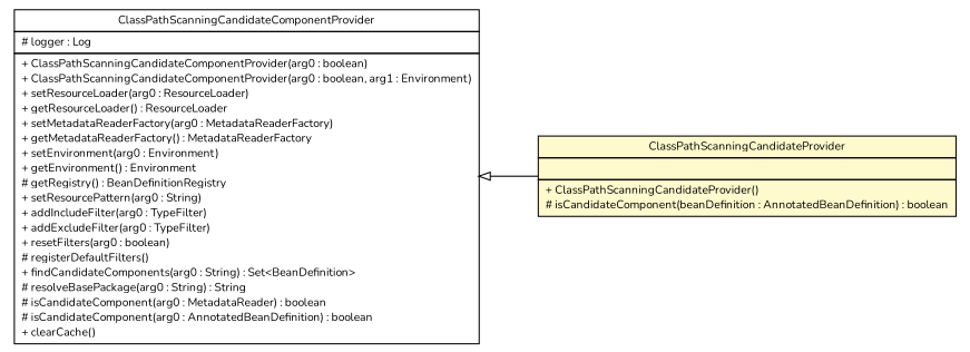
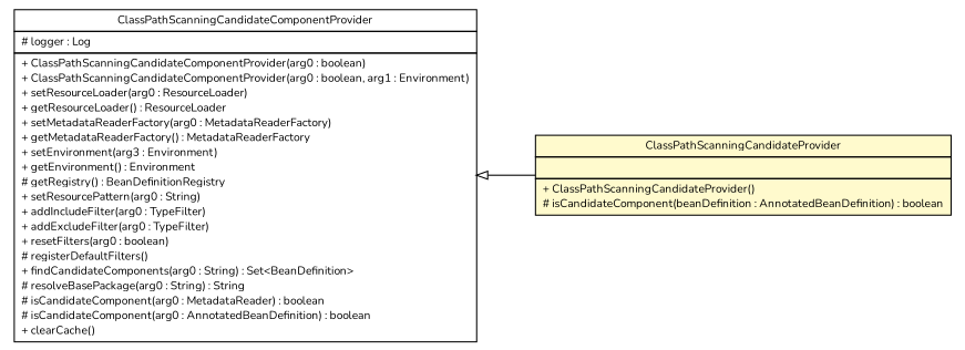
  digraph {
    nodesep=0.25
    ranksep=0.5
    rankdir=LR
    fontname=Nunito
    node [fontcolor=black fontname=Nunito fontsize=10.0 shape=plaintext]
    n1 [label=<<table title="com.yirendai.oss.lib.common.FileAndClasspathUtils.ClassPathScanningCandidateProvider" border="0" cellborder="1" cellspacing="0" cellpadding="2" port="p" bgcolor="lemonChiffon" href="./FileAndClasspathUtils.ClassPathScanningCandidateProvider.html"> 		<tr><td><table border="0" cellspacing="0" cellpadding="1"> <tr><td align="center" balign="center"> ClassPathScanningCandidateProvider </td></tr> 		</table></td></tr> 		<tr><td><table border="0" cellspacing="0" cellpadding="1"> <tr><td align="left" balign="left">  </td></tr> 		</table></td></tr> 		<tr><td><table border="0" cellspacing="0" cellpadding="1"> <tr><td align="left" balign="left"> + ClassPathScanningCandidateProvider() </td></tr> <tr><td align="left" balign="left"> # isCandidateComponent(beanDefinition : AnnotatedBeanDefinition) : boolean </td></tr> 		</table></td></tr> 		</table>>]
-   n2 [label=<<table title="org.springframework.context.annotation.ClassPathScanningCandidateComponentProvider" border="0" cellborder="1" cellspacing="0" cellpadding="2" port="p" href="http://java.sun.com/j2se/1.4.2/docs/api/org/springframework/context/annotation/ClassPathScanningCandidateComponentProvider.html"> 		<tr><td><table border="0" cellspacing="0" cellpadding="1"> <tr><td align="center" balign="center"> ClassPathScanningCandidateComponentProvider </td></tr> 		</table></td></tr> 		<tr><td><table border="0" cellspacing="0" cellpadding="1"> <tr><td align="left" balign="left"> # logger : Log </td></tr> 		</table></td></tr> 		<tr><td><table border="0" cellspacing="0" cellpadding="1"> <tr><td align="left" balign="left"> + ClassPathScanningCandidateComponentProvider(arg0 : boolean) </td></tr> <tr><td align="left" balign="left"> + ClassPathScanningCandidateComponentProvider(arg0 : boolean, arg1 : Environment) </td></tr> <tr><td align="left" balign="left"> + setResourceLoader(arg0 : ResourceLoader) </td></tr> <tr><td align="left" balign="left"> + getResourceLoader() : ResourceLoader </td></tr> <tr><td align="left" balign="left"> + setMetadataReaderFactory(arg0 : MetadataReaderFactory) </td></tr> <tr><td align="left" balign="left"> + getMetadataReaderFactory() : MetadataReaderFactory </td></tr> <tr><td align="left" balign="left"> + setEnvironment(arg0 : Environment) </td></tr> <tr><td align="left" balign="left"> + getEnvironment() : Environment </td></tr> <tr><td align="left" balign="left"> # getRegistry() : BeanDefinitionRegistry </td></tr> <tr><td align="left" balign="left"> + setResourcePattern(arg0 : String) </td></tr> <tr><td align="left" balign="left"> + addIncludeFilter(arg0 : TypeFilter) </td></tr> <tr><td align="left" balign="left"> + addExcludeFilter(arg0 : TypeFilter) </td></tr> <tr><td align="left" balign="left"> + resetFilters(arg0 : boolean) </td></tr> <tr><td align="left" balign="left"> # registerDefaultFilters() </td></tr> <tr><td align="left" balign="left"> + findCandidateComponents(arg0 : String) : Set&lt;BeanDefinition&gt; </td></tr> <tr><td align="left" balign="left"> # resolveBasePackage(arg0 : String) : String </td></tr> <tr><td align="left" balign="left"> # isCandidateComponent(arg0 : MetadataReader) : boolean </td></tr> <tr><td align="left" balign="left"> # isCandidateComponent(arg0 : AnnotatedBeanDefinition) : boolean </td></tr> <tr><td align="left" balign="left"> + clearCache() </td></tr> 		</table></td></tr> 		</table>>]
+   n2 [label=<<table title="org.springframework.context.annotation.ClassPathScanningCandidateComponentProvider" border="0" cellborder="1" cellspacing="0" cellpadding="2" port="p" href="http://java.sun.com/j2se/1.4.2/docs/api/org/springframework/context/annotation/ClassPathScanningCandidateComponentProvider.html"> 		<tr><td><table border="0" cellspacing="0" cellpadding="1"> <tr><td align="center" balign="center"> ClassPathScanningCandidateComponentProvider </td></tr> 		</table></td></tr> 		<tr><td><table border="0" cellspacing="0" cellpadding="1"> <tr><td align="left" balign="left"> # logger : Log </td></tr> 		</table></td></tr> 		<tr><td><table border="0" cellspacing="0" cellpadding="1"> <tr><td align="left" balign="left"> + ClassPathScanningCandidateComponentProvider(arg0 : boolean) </td></tr> <tr><td align="left" balign="left"> + ClassPathScanningCandidateComponentProvider(arg0 : boolean, arg1 : Environment) </td></tr> <tr><td align="left" balign="left"> + setResourceLoader(arg0 : ResourceLoader) </td></tr> <tr><td align="left" balign="left"> + getResourceLoader() : ResourceLoader </td></tr> <tr><td align="left" balign="left"> + setMetadataReaderFactory(arg0 : MetadataReaderFactory) </td></tr> <tr><td align="left" balign="left"> + getMetadataReaderFactory() : MetadataReaderFactory </td></tr> <tr><td align="left" balign="left"> + setEnvironment(arg3 : Environment) </td></tr> <tr><td align="left" balign="left"> + getEnvironment() : Environment </td></tr> <tr><td align="left" balign="left"> # getRegistry() : BeanDefinitionRegistry </td></tr> <tr><td align="left" balign="left"> + setResourcePattern(arg0 : String) </td></tr> <tr><td align="left" balign="left"> + addIncludeFilter(arg0 : TypeFilter) </td></tr> <tr><td align="left" balign="left"> + addExcludeFilter(arg0 : TypeFilter) </td></tr> <tr><td align="left" balign="left"> + resetFilters(arg0 : boolean) </td></tr> <tr><td align="left" balign="left"> # registerDefaultFilters() </td></tr> <tr><td align="left" balign="left"> + findCandidateComponents(arg0 : String) : Set&lt;BeanDefinition&gt; </td></tr> <tr><td align="left" balign="left"> # resolveBasePackage(arg0 : String) : String </td></tr> <tr><td align="left" balign="left"> # isCandidateComponent(arg0 : MetadataReader) : boolean </td></tr> <tr><td align="left" balign="left"> # isCandidateComponent(arg0 : AnnotatedBeanDefinition) : boolean </td></tr> <tr><td align="left" balign="left"> + clearCache() </td></tr> 		</table></td></tr> 		</table>>]
    n2 -> n1 [arrowtail=empty dir=back fontname=Nunito fontsize=10 headport=p labelfontname=Helvetica labelfontsize=10 tailport=p]
  }
